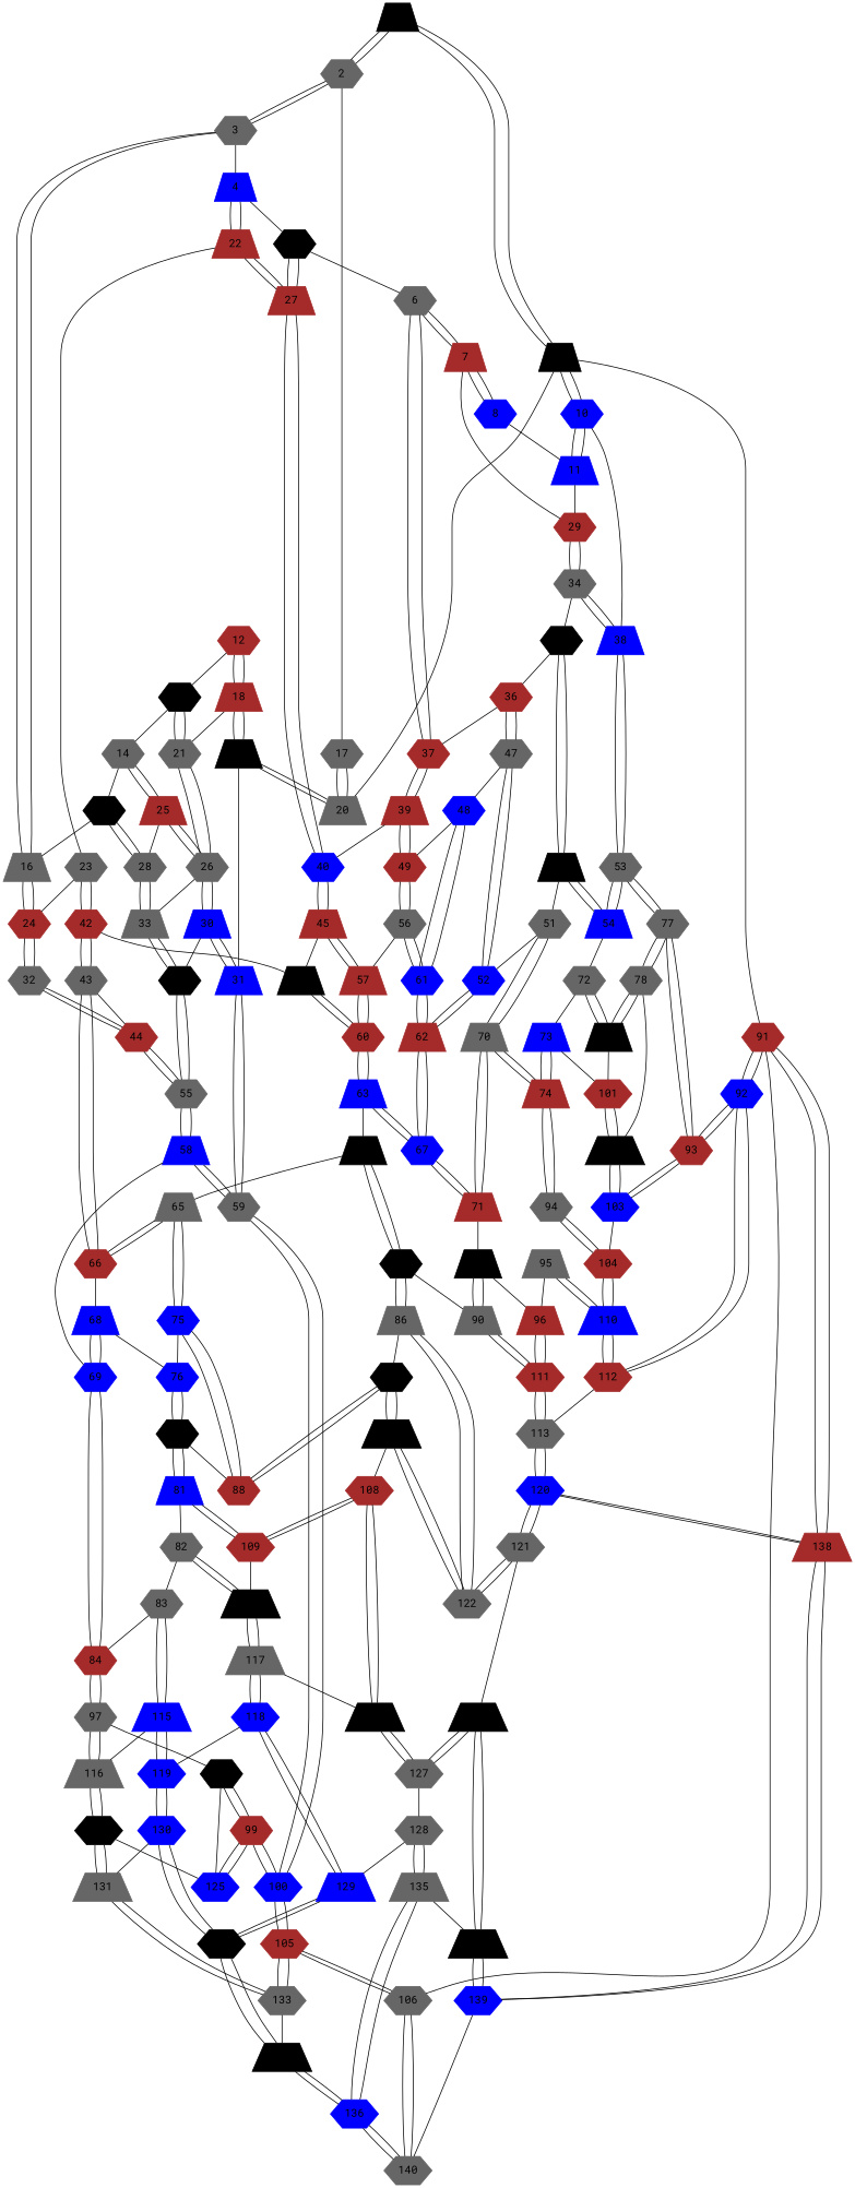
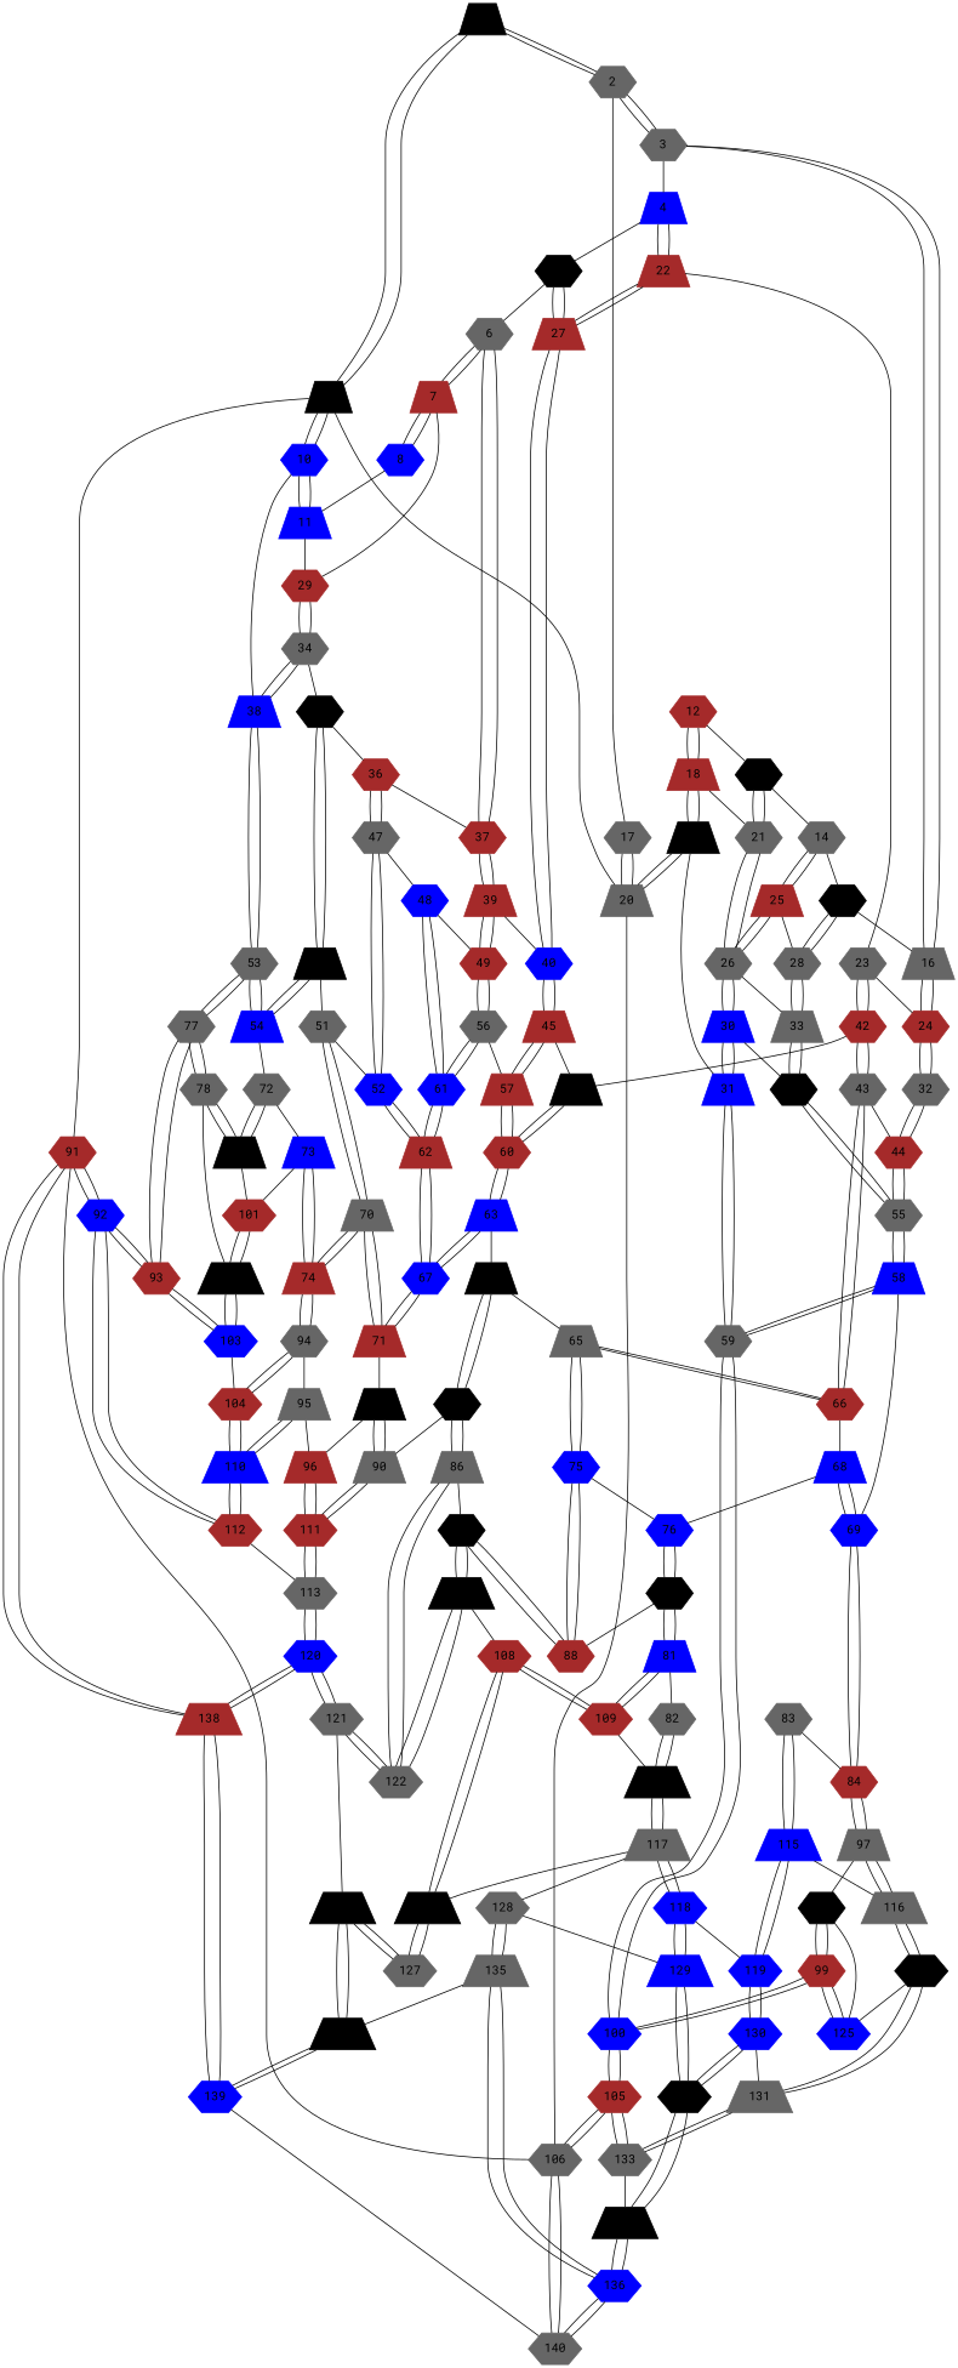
  graph {
    fontname="Roboto Mono"
    node [color=gray40 fontname="Roboto Mono" shape=hexagon style=filled]
    edge [fontname="Roboto Mono"]
    1 [color=black shape=trapezium]
    2
    9 [color=black shape=trapezium]
    3
    17
    10 [color=blue]
    20 [shape=trapezium]
    91 [color=brown]
    4 [color=blue shape=trapezium]
    16 [shape=trapezium]
    5 [color=black]
    22 [color=brown shape=trapezium]
    24 [color=brown]
    6
    27 [color=brown shape=trapezium]
    23
    7 [color=brown shape=trapezium]
    37 [color=brown]
    40 [color=blue]
    8 [color=blue]
    29 [color=brown]
    39 [color=brown shape=trapezium]
    11 [color=blue shape=trapezium]
    34
    38 [color=blue shape=trapezium]
    106
    92 [color=blue]
    138 [color=brown shape=trapezium]
    53
    12 [color=brown]
    13 [color=black]
    18 [color=brown shape=trapezium]
    14
    21
    19 [color=black shape=trapezium]
    15 [color=black]
    25 [color=brown shape=trapezium]
    26
    28
    33 [shape=trapezium]
    32
    31 [color=blue shape=trapezium]
    59
    140
    30 [color=blue shape=trapezium]
    42 [color=brown]
    43
    46 [color=black shape=trapezium]
    44 [color=brown]
    41 [color=black]
    45 [color=brown shape=trapezium]
    35 [color=black]
    55
    100 [color=blue]
    36 [color=brown]
    50 [color=black shape=trapezium]
    47
    51
    54 [color=blue shape=trapezium]
    48 [color=blue]
    52 [color=blue]
    49 [color=brown]
    77
    56
    57 [color=brown shape=trapezium]
    58 [color=blue shape=trapezium]
    66 [color=brown]
    60 [color=brown]
    68 [color=blue shape=trapezium]
    63 [color=blue shape=trapezium]
    61 [color=blue]
    62 [color=brown shape=trapezium]
    70 [shape=trapezium]
    72
    71 [color=brown shape=trapezium]
    74 [color=brown shape=trapezium]
    67 [color=blue]
    78
    93 [color=brown]
    73 [color=blue shape=trapezium]
    79 [color=black shape=trapezium]
    69 [color=blue]
    84 [color=brown]
    105 [color=brown]
    64 [color=black shape=trapezium]
    65 [shape=trapezium]
    85 [color=black]
    75 [color=blue]
    86 [shape=trapezium]
    90 [shape=trapezium]
    76 [color=blue]
    88 [color=brown]
    89 [color=black shape=trapezium]
    80 [color=black]
-   97
+   97 [shape=trapezium]
    94
    96 [color=brown shape=trapezium]
    101 [color=brown]
    102 [color=black shape=trapezium]
    95 [shape=trapezium]
    104 [color=brown]
    81 [color=blue shape=trapezium]
    103 [color=blue]
    82
    109 [color=brown]
    83
    114 [color=black shape=trapezium]
    115 [color=blue shape=trapezium]
    117 [shape=trapezium]
    116 [shape=trapezium]
    119 [color=blue]
    98 [color=black]
    87 [color=black]
    122
    111 [color=brown]
    107 [color=black shape=trapezium]
    108 [color=brown]
    113
    112 [color=brown]
    139 [color=blue]
    110 [color=blue shape=trapezium]
    99 [color=brown]
    125 [color=blue]
    124 [color=black]
    133
    134 [color=black shape=trapezium]
    123 [color=black shape=trapezium]
    127
    120 [color=blue]
    121
    118 [color=blue]
    130 [color=blue]
    131 [shape=trapezium]
    129 [color=blue shape=trapezium]
    132 [color=black]
    126 [color=black shape=trapezium]
    137 [color=black shape=trapezium]
    128
    135 [shape=trapezium]
    136 [color=blue]
    1 -- 2
    1 -- 2
    1 -- 9
    1 -- 9
    2 -- 3
    2 -- 3
    2 -- 17
    9 -- 10
    9 -- 10
    9 -- 20
    9 -- 91
    3 -- 4
    3 -- 16
    3 -- 16
    17 -- 20
    17 -- 20
    10 -- 11
    10 -- 11
    10 -- 38
+   20 -- 106
    91 -- 106
    91 -- 92
    91 -- 92
    91 -- 138
    91 -- 138
    4 -- 5
    4 -- 22
    4 -- 22
    16 -- 24
    16 -- 24
    5 -- 6
    5 -- 27
    5 -- 27
    22 -- 27
    22 -- 27
    22 -- 23
    24 -- 32
    24 -- 32
    6 -- 7
    6 -- 7
    6 -- 37
    6 -- 37
    27 -- 40
    27 -- 40
    23 -- 24
    23 -- 42
    23 -- 42
    7 -- 8
    7 -- 8
    7 -- 29
    37 -- 39
    37 -- 39
    40 -- 45
    40 -- 45
    8 -- 11
    29 -- 34
    29 -- 34
    39 -- 40
    39 -- 49
    39 -- 49
    11 -- 29
    34 -- 38
    34 -- 38
    34 -- 35
    38 -- 53
    38 -- 53
    106 -- 140
    106 -- 140
    92 -- 93
    92 -- 93
    92 -- 112
    92 -- 112
    138 -- 139
    138 -- 139
    53 -- 54
    53 -- 54
    53 -- 77
    53 -- 77
    12 -- 13
    12 -- 18
    12 -- 18
    13 -- 14
    13 -- 21
    13 -- 21
    18 -- 21
    18 -- 19
    18 -- 19
    14 -- 15
    14 -- 25
    14 -- 25
    21 -- 26
    21 -- 26
    19 -- 20
    19 -- 20
    19 -- 31
    15 -- 16
    15 -- 28
    15 -- 28
    25 -- 26
    25 -- 26
    25 -- 28
    26 -- 33
    26 -- 30
    26 -- 30
    28 -- 33
    28 -- 33
    33 -- 41
    33 -- 41
    32 -- 44
    32 -- 44
    31 -- 59
    31 -- 59
    59 -- 100
    59 -- 100
    30 -- 31
    30 -- 31
    30 -- 41
    42 -- 43
    42 -- 43
    42 -- 46
    43 -- 44
    43 -- 66
    43 -- 66
    46 -- 60
    46 -- 60
    44 -- 55
    44 -- 55
    41 -- 55
    41 -- 55
    45 -- 46
    45 -- 57
    45 -- 57
    35 -- 36
    35 -- 50
    35 -- 50
    55 -- 58
    55 -- 58
    100 -- 105
    100 -- 105
    36 -- 37
    36 -- 47
    36 -- 47
    50 -- 51
    50 -- 54
    50 -- 54
    47 -- 48
    47 -- 52
    47 -- 52
    51 -- 52
    51 -- 70
    51 -- 70
    54 -- 72
    48 -- 49
    48 -- 61
    48 -- 61
    52 -- 62
    52 -- 62
    49 -- 56
    49 -- 56
    77 -- 78
    77 -- 78
    77 -- 93
    77 -- 93
    56 -- 57
    56 -- 61
    56 -- 61
    57 -- 60
    57 -- 60
    58 -- 59
    58 -- 59
    58 -- 69
    66 -- 68
    60 -- 63
    60 -- 63
    68 -- 69
    68 -- 69
    68 -- 76
    63 -- 67
    63 -- 67
    63 -- 64
    61 -- 62
    61 -- 62
    62 -- 67
    62 -- 67
    70 -- 71
    70 -- 71
    70 -- 74
    70 -- 74
    72 -- 73
    72 -- 79
    72 -- 79
    71 -- 89
    74 -- 94
    74 -- 94
    67 -- 71
    67 -- 71
    78 -- 79
    78 -- 79
    78 -- 102
    93 -- 103
    93 -- 103
    73 -- 74
    73 -- 74
    73 -- 101
    79 -- 101
    69 -- 84
    69 -- 84
    84 -- 97
    84 -- 97
    105 -- 106
    105 -- 106
    105 -- 133
    105 -- 133
    64 -- 65
    64 -- 85
    64 -- 85
    65 -- 66
    65 -- 66
    65 -- 75
    65 -- 75
    85 -- 86
    85 -- 86
    85 -- 90
    75 -- 76
    75 -- 88
    75 -- 88
    86 -- 87
    86 -- 122
    86 -- 122
    90 -- 111
    90 -- 111
    76 -- 80
    76 -- 80
    89 -- 90
    89 -- 90
    89 -- 96
    80 -- 88
    80 -- 81
    80 -- 81
    97 -- 116
    97 -- 116
    97 -- 98
+   94 -- 95
    94 -- 104
    94 -- 104
    96 -- 111
    96 -- 111
    101 -- 102
    101 -- 102
    102 -- 103
    102 -- 103
    95 -- 96
    95 -- 110
    95 -- 110
    104 -- 110
    104 -- 110
    81 -- 82
    81 -- 109
    81 -- 109
    103 -- 104
-   82 -- 83
    82 -- 114
    82 -- 114
    109 -- 114
    83 -- 84
    83 -- 115
    83 -- 115
    114 -- 117
    114 -- 117
    115 -- 116
    115 -- 119
    115 -- 119
    117 -- 123
    117 -- 118
    117 -- 118
    116 -- 124
    116 -- 124
    119 -- 130
    119 -- 130
    98 -- 99
    98 -- 99
    98 -- 125
    87 -- 88
    87 -- 88
    87 -- 107
    87 -- 107
    111 -- 113
    111 -- 113
    107 -- 122
    107 -- 122
    107 -- 108
    108 -- 109
    108 -- 109
    108 -- 123
    108 -- 123
    113 -- 120
    113 -- 120
    112 -- 113
    139 -- 140
    110 -- 112
    110 -- 112
    99 -- 100
    99 -- 100
    99 -- 125
    99 -- 125
    124 -- 125
    124 -- 131
    124 -- 131
    133 -- 134
    134 -- 136
    134 -- 136
    123 -- 127
    123 -- 127
-   127 -- 128
+   117 -- 128
    120 -- 138
    120 -- 138
    120 -- 121
    120 -- 121
    121 -- 122
    121 -- 122
    121 -- 126
    118 -- 119
    118 -- 129
    118 -- 129
    130 -- 131
    130 -- 132
    130 -- 132
    131 -- 133
    131 -- 133
    129 -- 132
    129 -- 132
    132 -- 134
    132 -- 134
    126 -- 127
    126 -- 127
    126 -- 137
    126 -- 137
    137 -- 139
    137 -- 139
    128 -- 129
    128 -- 135
    128 -- 135
    135 -- 137
    135 -- 136
    135 -- 136
    136 -- 140
    136 -- 140
  }
